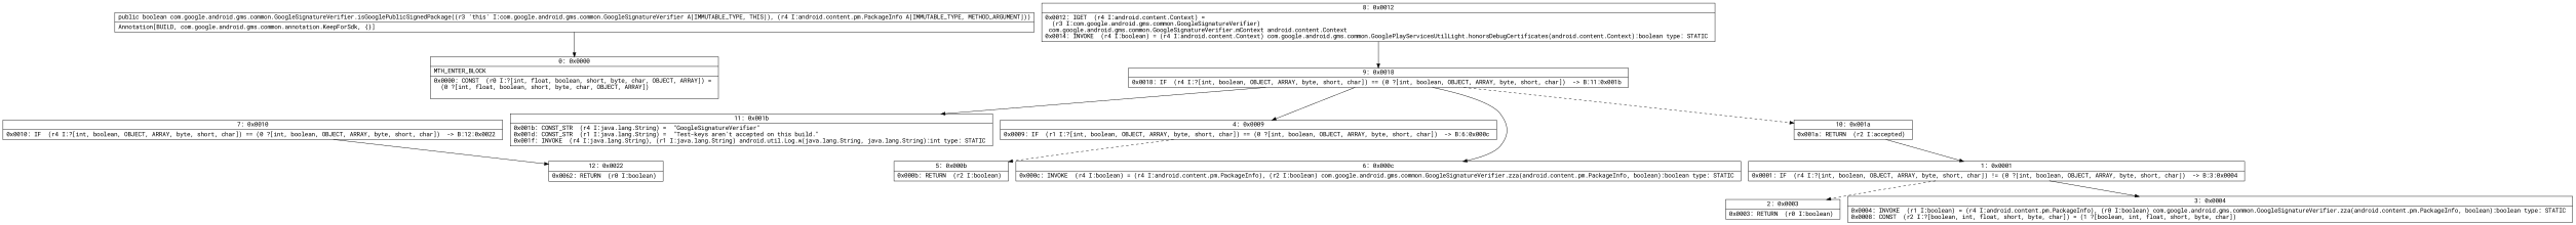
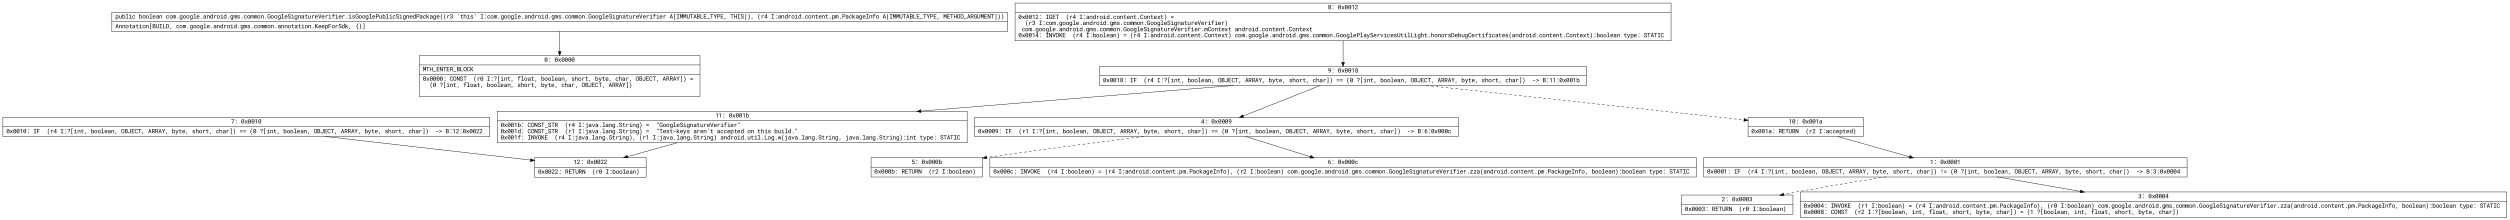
  digraph {
    fontname="Roboto Mono"
    node [fontname="Roboto Mono" shape=record]
    edge [fontname="Roboto Mono"]
    n1 [label="{0\:\ 0x0000|MTH_ENTER_BLOCK\l|0x0000: CONST  (r0 I:?[int, float, boolean, short, byte, char, OBJECT, ARRAY]) = \l  (0 ?[int, float, boolean, short, byte, char, OBJECT, ARRAY])\l \l}"]
    n2 [label="{1\:\ 0x0001|0x0001: IF  (r4 I:?[int, boolean, OBJECT, ARRAY, byte, short, char]) != (0 ?[int, boolean, OBJECT, ARRAY, byte, short, char])  \-\> B:3:0x0004 \l}"]
    n3 [label="{2\:\ 0x0003|0x0003: RETURN  (r0 I:boolean) \l}"]
    n4 [label="{3\:\ 0x0004|0x0004: INVOKE  (r1 I:boolean) = (r4 I:android.content.pm.PackageInfo), (r0 I:boolean) com.google.android.gms.common.GoogleSignatureVerifier.zza(android.content.pm.PackageInfo, boolean):boolean type: STATIC \l0x0008: CONST  (r2 I:?[boolean, int, float, short, byte, char]) = (1 ?[boolean, int, float, short, byte, char]) \l}"]
    n5 [label="{4\:\ 0x0009|0x0009: IF  (r1 I:?[int, boolean, OBJECT, ARRAY, byte, short, char]) == (0 ?[int, boolean, OBJECT, ARRAY, byte, short, char])  \-\> B:6:0x000c \l}"]
    n6 [label="{5\:\ 0x000b|0x000b: RETURN  (r2 I:boolean) \l}"]
    n7 [label="{6\:\ 0x000c|0x000c: INVOKE  (r4 I:boolean) = (r4 I:android.content.pm.PackageInfo), (r2 I:boolean) com.google.android.gms.common.GoogleSignatureVerifier.zza(android.content.pm.PackageInfo, boolean):boolean type: STATIC \l}"]
    n8 [label="{7\:\ 0x0010|0x0010: IF  (r4 I:?[int, boolean, OBJECT, ARRAY, byte, short, char]) == (0 ?[int, boolean, OBJECT, ARRAY, byte, short, char])  \-\> B:12:0x0022 \l}"]
-   n9 [label="{12\:\ 0x0022|0x0062: RETURN  (r0 I:boolean) \l}"]
+   n9 [label="{12\:\ 0x0022|0x0022: RETURN  (r0 I:boolean) \l}"]
    n10 [label="{8\:\ 0x0012|0x0012: IGET  (r4 I:android.content.Context) = \l  (r3 I:com.google.android.gms.common.GoogleSignatureVerifier)\l com.google.android.gms.common.GoogleSignatureVerifier.mContext android.content.Context \l0x0014: INVOKE  (r4 I:boolean) = (r4 I:android.content.Context) com.google.android.gms.common.GooglePlayServicesUtilLight.honorsDebugCertificates(android.content.Context):boolean type: STATIC \l}"]
    n11 [label="{9\:\ 0x0018|0x0018: IF  (r4 I:?[int, boolean, OBJECT, ARRAY, byte, short, char]) == (0 ?[int, boolean, OBJECT, ARRAY, byte, short, char])  \-\> B:11:0x001b \l}"]
    n12 [label="{10\:\ 0x001a|0x001a: RETURN  (r2 I:accepted) \l}"]
    n13 [label="{11\:\ 0x001b|0x001b: CONST_STR  (r4 I:java.lang.String) =  \"GoogleSignatureVerifier\" \l0x001d: CONST_STR  (r1 I:java.lang.String) =  \"Test\-keys aren't accepted on this build.\" \l0x001f: INVOKE  (r4 I:java.lang.String), (r1 I:java.lang.String) android.util.Log.w(java.lang.String, java.lang.String):int type: STATIC \l}"]
    n14 [label="{public boolean com.google.android.gms.common.GoogleSignatureVerifier.isGooglePublicSignedPackage((r3 'this' I:com.google.android.gms.common.GoogleSignatureVerifier A[IMMUTABLE_TYPE, THIS]), (r4 I:android.content.pm.PackageInfo A[IMMUTABLE_TYPE, METHOD_ARGUMENT]))  | Annotation[BUILD, com.google.android.gms.common.annotation.KeepForSdk, \{\}]\l}"]
    n2 -> n3 [style=dashed]
    n2 -> n4
    n5 -> n6 [style=dashed]
-   n11 -> n7
+   n5 -> n7
    n8 -> n9
    n10 -> n11
    n11 -> n5
    n11 -> n12 [style=dashed]
    n11 -> n13
    n12 -> n2
+   n13 -> n9
    n14 -> n1
  }
